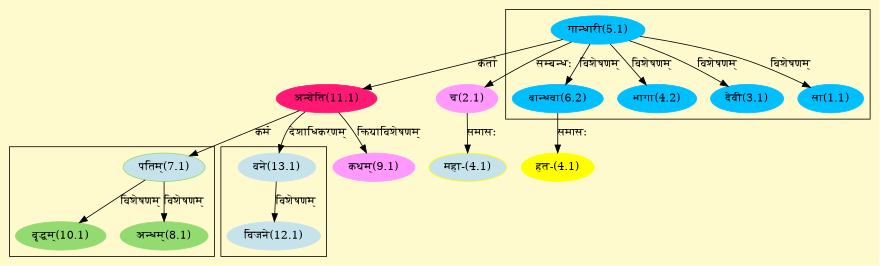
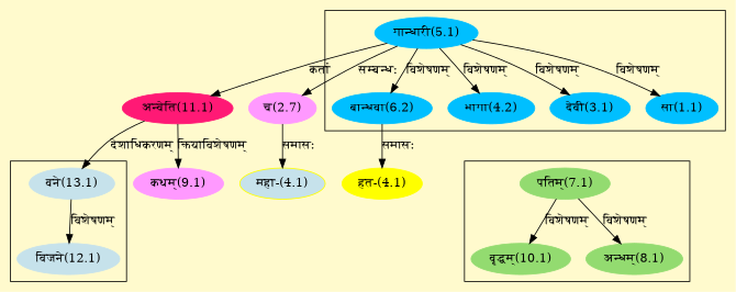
  digraph {
    bgcolor=lemonchiffon1
    compound=true
    fontname="DejaVu Serif"
    rankdir=BT
    node [color="#00BFFF" fontname="DejaVu Serif" style=filled]
    edge [dir=back fontname="DejaVu Serif"]
    n1 [label="सा(1.1)"]
    n2 [label="गान्धारी(5.1)"]
    n3 [label="देवी(3.1)"]
    n4 [label="भागा(4.2)"]
    n5 [label="बान्धवा(6.2)"]
    n6 [color="#93DB70" label="अन्धम्(8.1)"]
-   n7 [color="#93DB70" label="पतिम्(7.1)" fillcolor="#C6E2EB"]
+   n7 [color="#93DB70" label="पतिम्(7.1)"]
    n8 [color="#93DB70" label="वृद्धम्(10.1)"]
    n9 [color="#C6E2EB" label="विजने(12.1)"]
    n10 [color="#C6E2EB" label="वने(13.1)"]
    n11 [color="#FF1975" label="अन्वेति(11.1)"]
-   n12 [color="#FF99FF" label="च(2.1)"]
+   n12 [color="#FF99FF" label="च(2.7)"]
    n13 [color="#FFFF00" fillcolor="#C6E2EB" label="महा-(4.1)"]
    n14 [color="#FFFF00" label="हत-(4.1)"]
    n15 [color="#FF99FF" label="कथम्(9.1)"]
    subgraph cluster_1 {
      n1
      n2
      n3
      n4
      n5
    }
    subgraph cluster_2 {
      n6
      n7
      n8
    }
    subgraph cluster_3 {
      n9
      n10
    }
    n1 -> n2 [label="विशेषणम्"]
    n3 -> n2 [label="विशेषणम्"]
    n4 -> n2 [label="विशेषणम्"]
    n5 -> n2 [label="विशेषणम्"]
    n6 -> n7 [label="विशेषणम्"]
-   n7 -> n11 [label="कर्म"]
    n8 -> n7 [label="विशेषणम्"]
    n9 -> n10 [label="विशेषणम्"]
    n10 -> n11 [label="देशाधिकरणम्"]
    n11 -> n2 [label="कर्ता"]
    n12 -> n2 [label="सम्बन्धः"]
    n13 -> n12 [label="समासः"]
    n14 -> n5 [label="समासः"]
    n15 -> n11 [label="क्रियाविशेषणम्"]
  }
